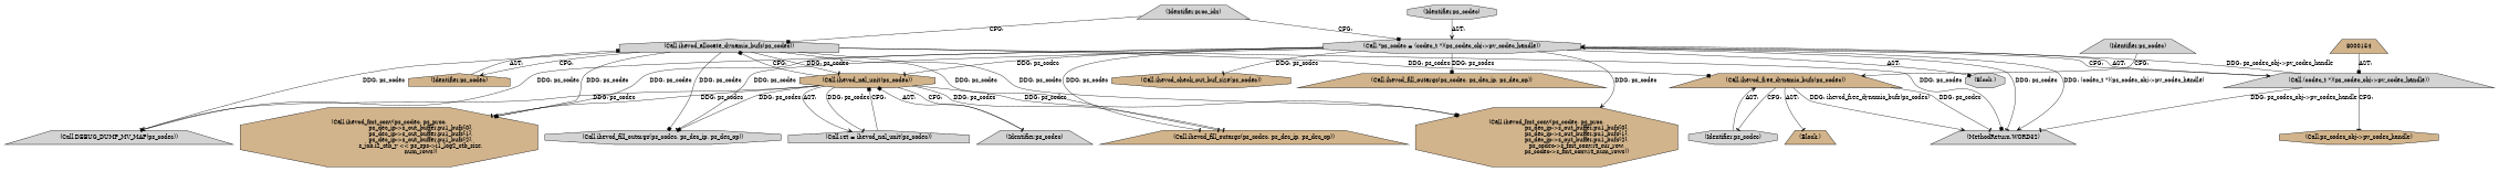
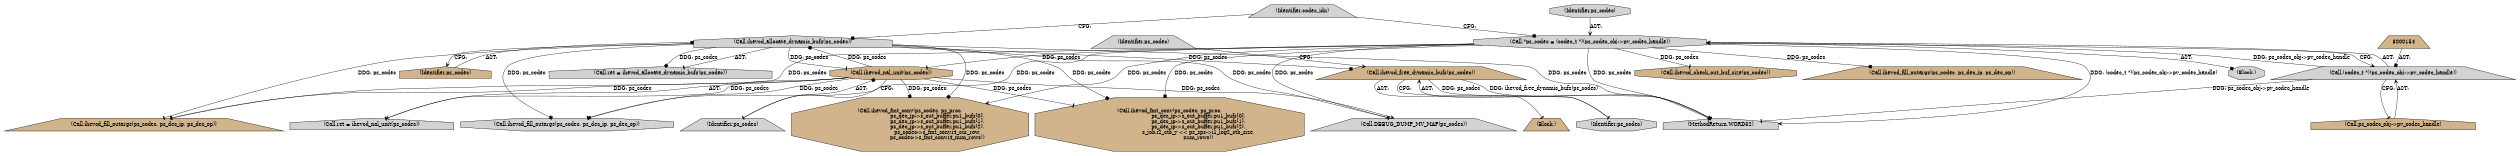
  digraph {
    fontname="DejaVu Serif"
    node [fillcolor=lightgrey fontname="DejaVu Serif" shape=trapezium style=filled]
    edge [arrowhead=tee fontname="DejaVu Serif"]
    n1 [fillcolor=tan label="(Call,ihevcd_free_dynamic_bufs(ps_codec))"]
    n2 [label="(Identifier,ps_codec)" shape=octagon]
    n3 [fillcolor=tan label="(Block,)"]
-   n4 [label="(MethodReturn,WORD32)"]
+   n4 [label="(MethodReturn,WORD32)" shape=house]
    n5 [label="(Call,ihevcd_allocate_dynamic_bufs(ps_codec))" shape=house]
    n6 [fillcolor=tan label="(Call,ihevcd_nal_unit(ps_codec))" shape=octagon]
+   n7 [label="(Call,ret = ihevcd_allocate_dynamic_bufs(ps_codec))" shape=house]
    n8 [fillcolor=tan label="(Call,ihevcd_fmt_conv(ps_codec, ps_proc,\n                                    ps_dec_ip->s_out_buffer.pu1_bufs[0],\n                                    ps_dec_ip->s_out_buffer.pu1_bufs[1],\n                                    ps_dec_ip->s_out_buffer.pu1_bufs[2],\n                                    s_job.i2_ctb_y << ps_sps->i1_log2_ctb_size,\n                                    num_rows))" shape=octagon]
    n9 [label="(Call,ihevcd_fill_outargs(ps_codec, ps_dec_ip, ps_dec_op))" shape=octagon]
    n10 [fillcolor=tan label="(Call,ihevcd_fill_outargs(ps_codec, ps_dec_ip, ps_dec_op))"]
    n11 [fillcolor=tan label="(Call,ihevcd_fmt_conv(ps_codec, ps_proc,\n                                  ps_dec_ip->s_out_buffer.pu1_bufs[0],\n                                  ps_dec_ip->s_out_buffer.pu1_bufs[1],\n                                  ps_dec_ip->s_out_buffer.pu1_bufs[2],\n                                  ps_codec->s_fmt_conv.i4_cur_row,\n                                  ps_codec->s_fmt_conv.i4_num_rows))" shape=octagon]
    n12 [fillcolor=tan label="(Identifier,ps_codec)" shape=house]
    n13 [label="(Call,DEBUG_DUMP_MV_MAP(ps_codec))"]
    n14 [label="(Identifier,ps_codec)"]
    n15 [label="(Call,ret = ihevcd_nal_unit(ps_codec))" shape=house]
    n16 [label="(Call,*ps_codec = (codec_t *)(ps_codec_obj->pv_codec_handle))" shape=octagon]
    n17 [label="(Call,(codec_t *)(ps_codec_obj->pv_codec_handle))"]
    n18 [fillcolor=tan label="(Call,ihevcd_check_out_buf_size(ps_codec))" shape=octagon]
    n19 [fillcolor=tan label="(Call,ihevcd_fill_outargs(ps_codec, ps_dec_ip, ps_dec_op))"]
    n20 [label="(Block,)" shape=octagon]
-   n21 [fillcolor=tan label="(Call,ps_codec_obj->pv_codec_handle)" shape=octagon]
-   n22 [label="(Identifier,proc_idx)"]
+   n21 [fillcolor=tan label="(Call,ps_codec_obj->pv_codec_handle)" shape=house]
+   n22 [label="(Identifier,codec_idx)"]
    n23 [label="(Identifier,ps_codec)"]
    n24 [label="(Identifier,ps_codec)" shape=octagon]
    n25 [fillcolor=tan label=8000154]
    n1 -> n2 [label="CFG: "]
    n1 -> n3 [label="AST: "]
    n1 -> n4 [arrowhead=vee label="DDG: ihevcd_free_dynamic_bufs(ps_codec)"]
    n1 -> n4 [label="DDG: ps_codec"]
    n2 -> n1 [arrowhead=vee label="AST: "]
    n5 -> n1 [arrowhead=box label="DDG: ps_codec"]
    n5 -> n4 [arrowhead=box label="DDG: ps_codec"]
    n5 -> n6 [label="DDG: ps_codec"]
+   n5 -> n7 [label="AST: "]
+   n5 -> n7 [arrowhead=box label="DDG: ps_codec"]
    n5 -> n8 [arrowhead=box label="DDG: ps_codec"]
    n5 -> n9 [arrowhead=box label="DDG: ps_codec"]
    n5 -> n10 [label="DDG: ps_codec"]
    n5 -> n11 [arrowhead=box label="DDG: ps_codec"]
    n5 -> n12 [arrowhead=vee label="CFG: "]
    n5 -> n13 [label="DDG: ps_codec"]
-   n6 -> n5 [arrowhead=box label="CFG: "]
+   n6 -> n5 [arrowhead=box label="DDG: ps_codec"]
    n6 -> n8 [label="DDG: ps_codec"]
    n6 -> n9 [arrowhead=box label="DDG: ps_codec"]
    n6 -> n10 [label="DDG: ps_codec"]
    n6 -> n11 [arrowhead=box label="DDG: ps_codec"]
    n6 -> n13 [arrowhead=vee label="DDG: ps_codec"]
    n6 -> n14 [label="CFG: "]
    n6 -> n15 [arrowhead=vee label="AST: "]
    n6 -> n15 [label="DDG: ps_codec"]
    n12 -> n5 [arrowhead=box label="AST: "]
    n14 -> n6 [arrowhead=box label="AST: "]
-   n15 -> n6 [arrowhead=box label="CFG: "]
    n16 -> n4 [label="DDG: ps_codec"]
    n16 -> n4 [arrowhead=vee label="DDG: (codec_t *)(ps_codec_obj->pv_codec_handle)"]
    n16 -> n6 [label="DDG: ps_codec"]
    n16 -> n8 [arrowhead=box label="DDG: ps_codec"]
    n16 -> n9 [label="DDG: ps_codec"]
    n16 -> n10 [label="DDG: ps_codec"]
    n16 -> n11 [arrowhead=vee label="DDG: ps_codec"]
    n16 -> n13 [arrowhead=vee label="DDG: ps_codec"]
    n16 -> n17 [arrowhead=vee label="CFG: "]
    n16 -> n18 [label="DDG: ps_codec"]
    n16 -> n19 [arrowhead=box label="DDG: ps_codec"]
    n16 -> n20 [arrowhead=box label="AST: "]
    n17 -> n4 [label="DDG: ps_codec_obj->pv_codec_handle"]
    n17 -> n16 [arrowhead=vee label="AST: "]
    n17 -> n16 [arrowhead=vee label="DDG: ps_codec_obj->pv_codec_handle"]
    n17 -> n21 [label="CFG: "]
+   n21 -> n17 [arrowhead=vee label="AST: "]
    n22 -> n5 [arrowhead=box label="CFG: "]
    n22 -> n16 [arrowhead=box label="CFG: "]
    n23 -> n1 [arrowhead=vee label="CFG: "]
    n24 -> n16 [arrowhead=vee label="AST: "]
    n25 -> n17 [arrowhead=box label="AST: "]
  }
